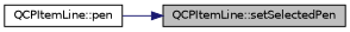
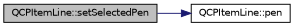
  digraph {
    rankdir=LR
    node [color=black fontname=Helvetica fontsize=10 shape=record style=filled]
    n1 [fillcolor=grey75 fontcolor=black height=0.2 label="QCPItemLine::setSelectedPen" width=0.4]
    n2 [fillcolor=white height=0.2 label="QCPItemLine::pen" width=0.4]
-   n2 -> n1 [color=midnightblue fontname=Helvetica fontsize=10 labelfontname=Helvetica labelfontsize=10 style=solid]
+   n1 -> n2 [color=midnightblue fontname=Helvetica fontsize=10 labelfontname=Helvetica labelfontsize=10 style=solid]
  }
